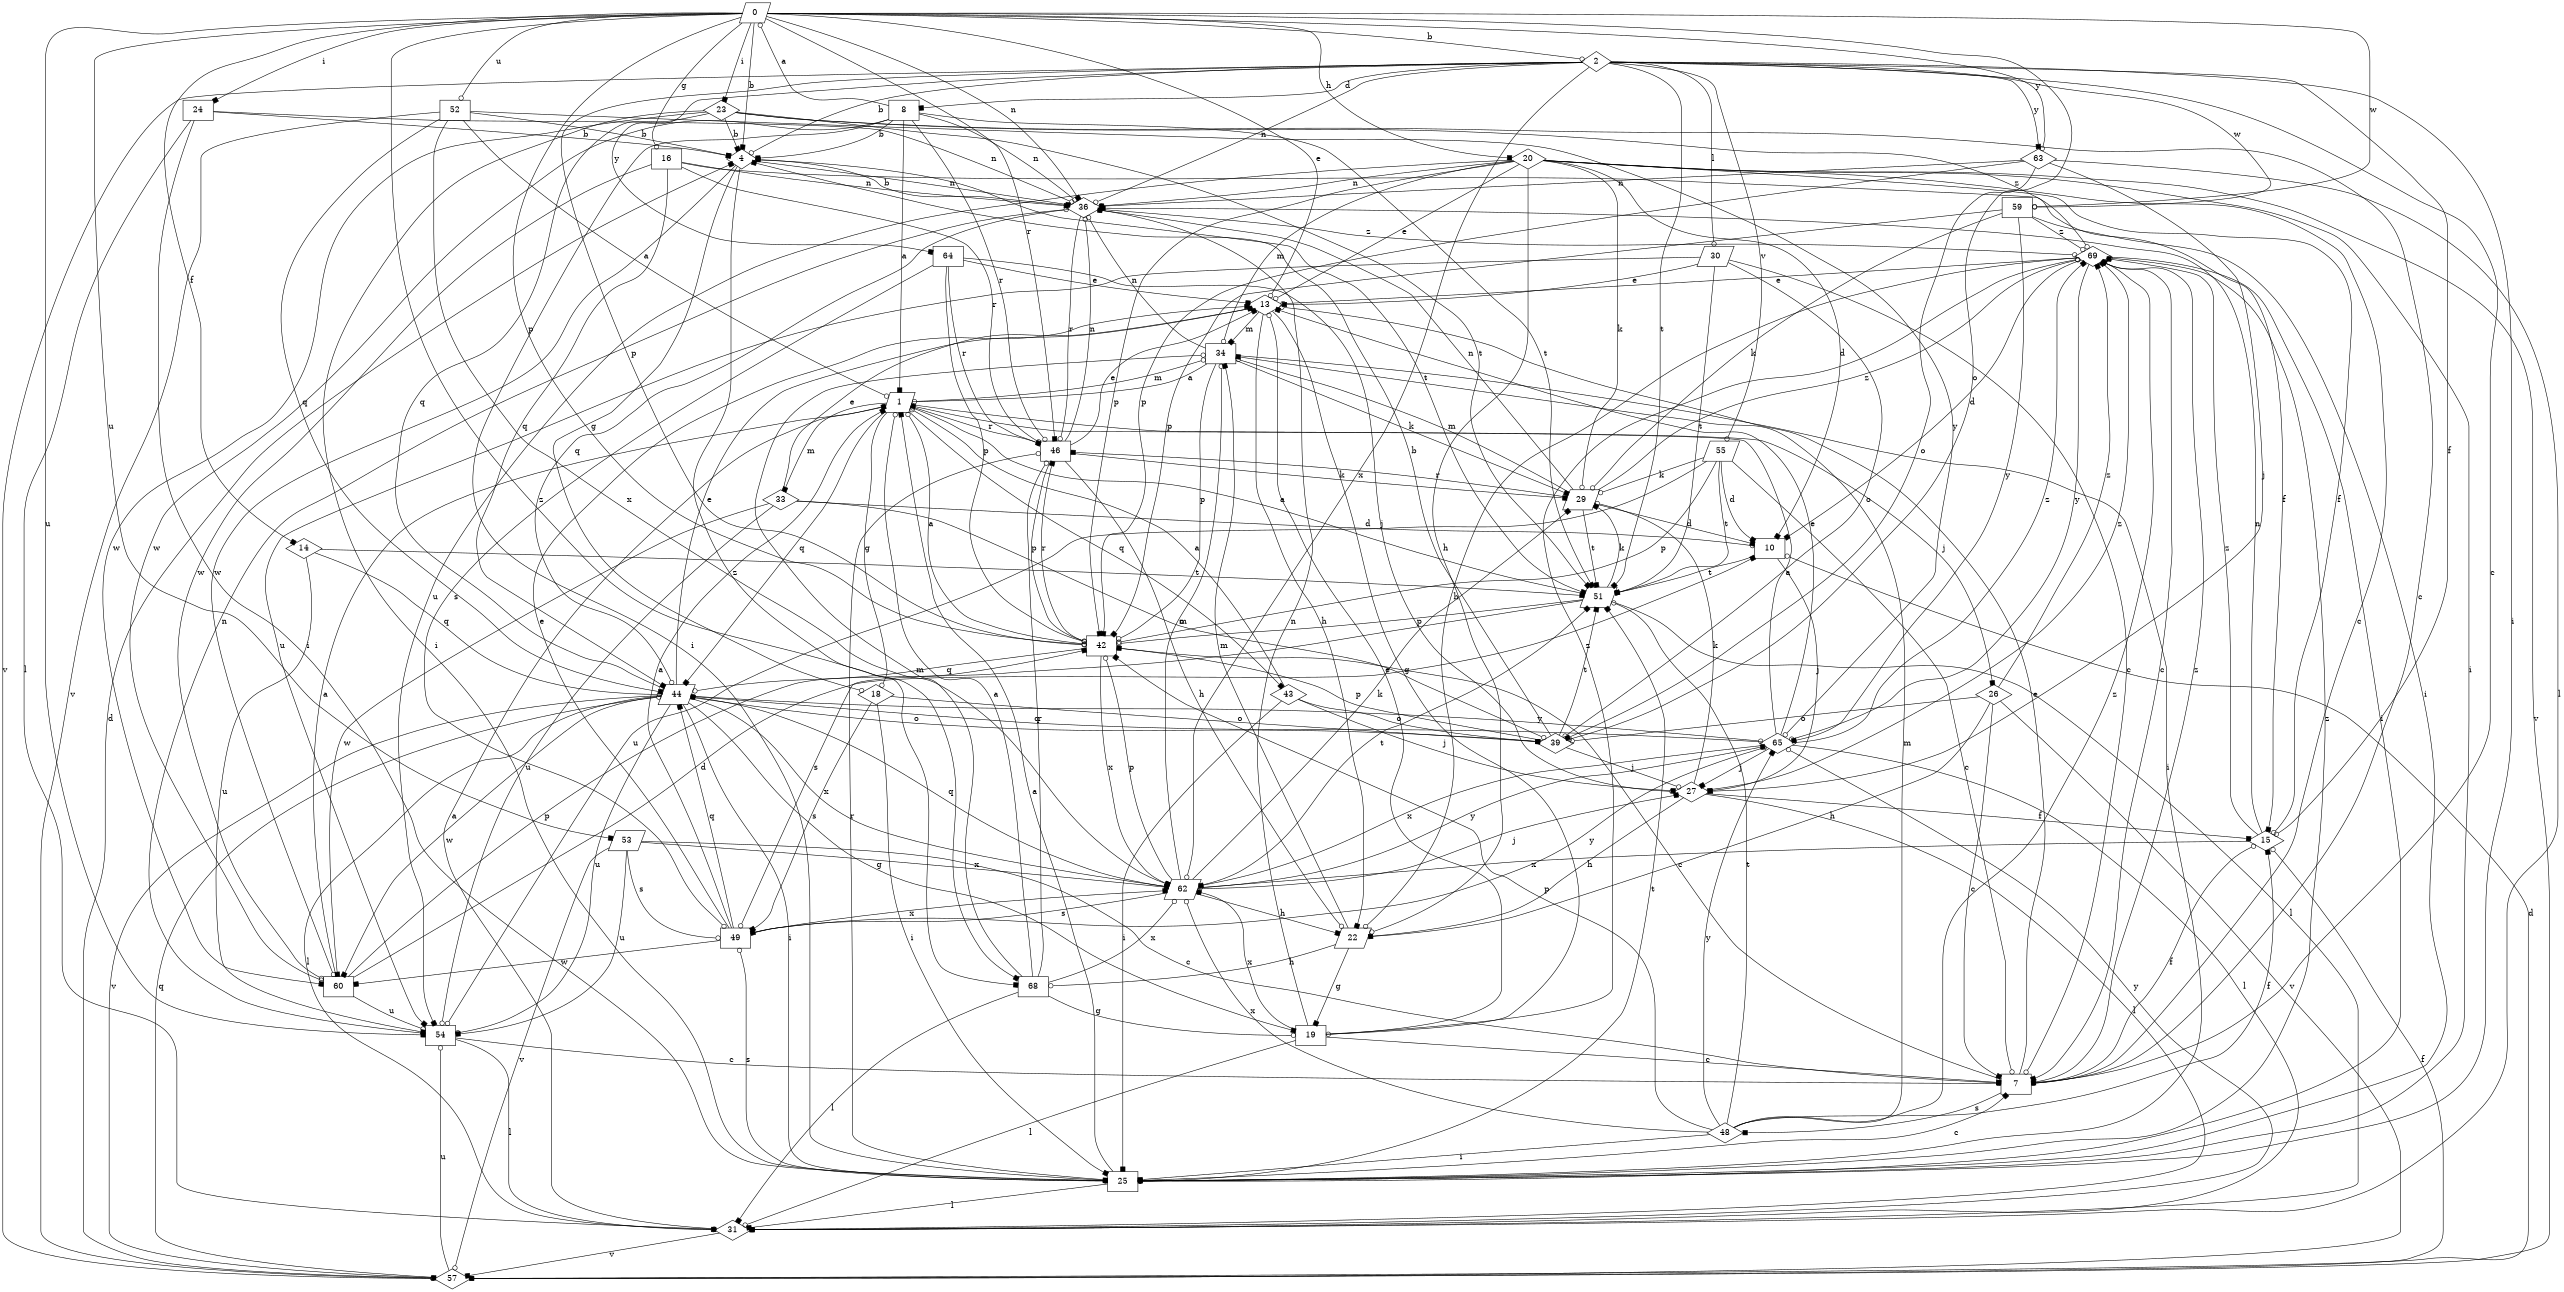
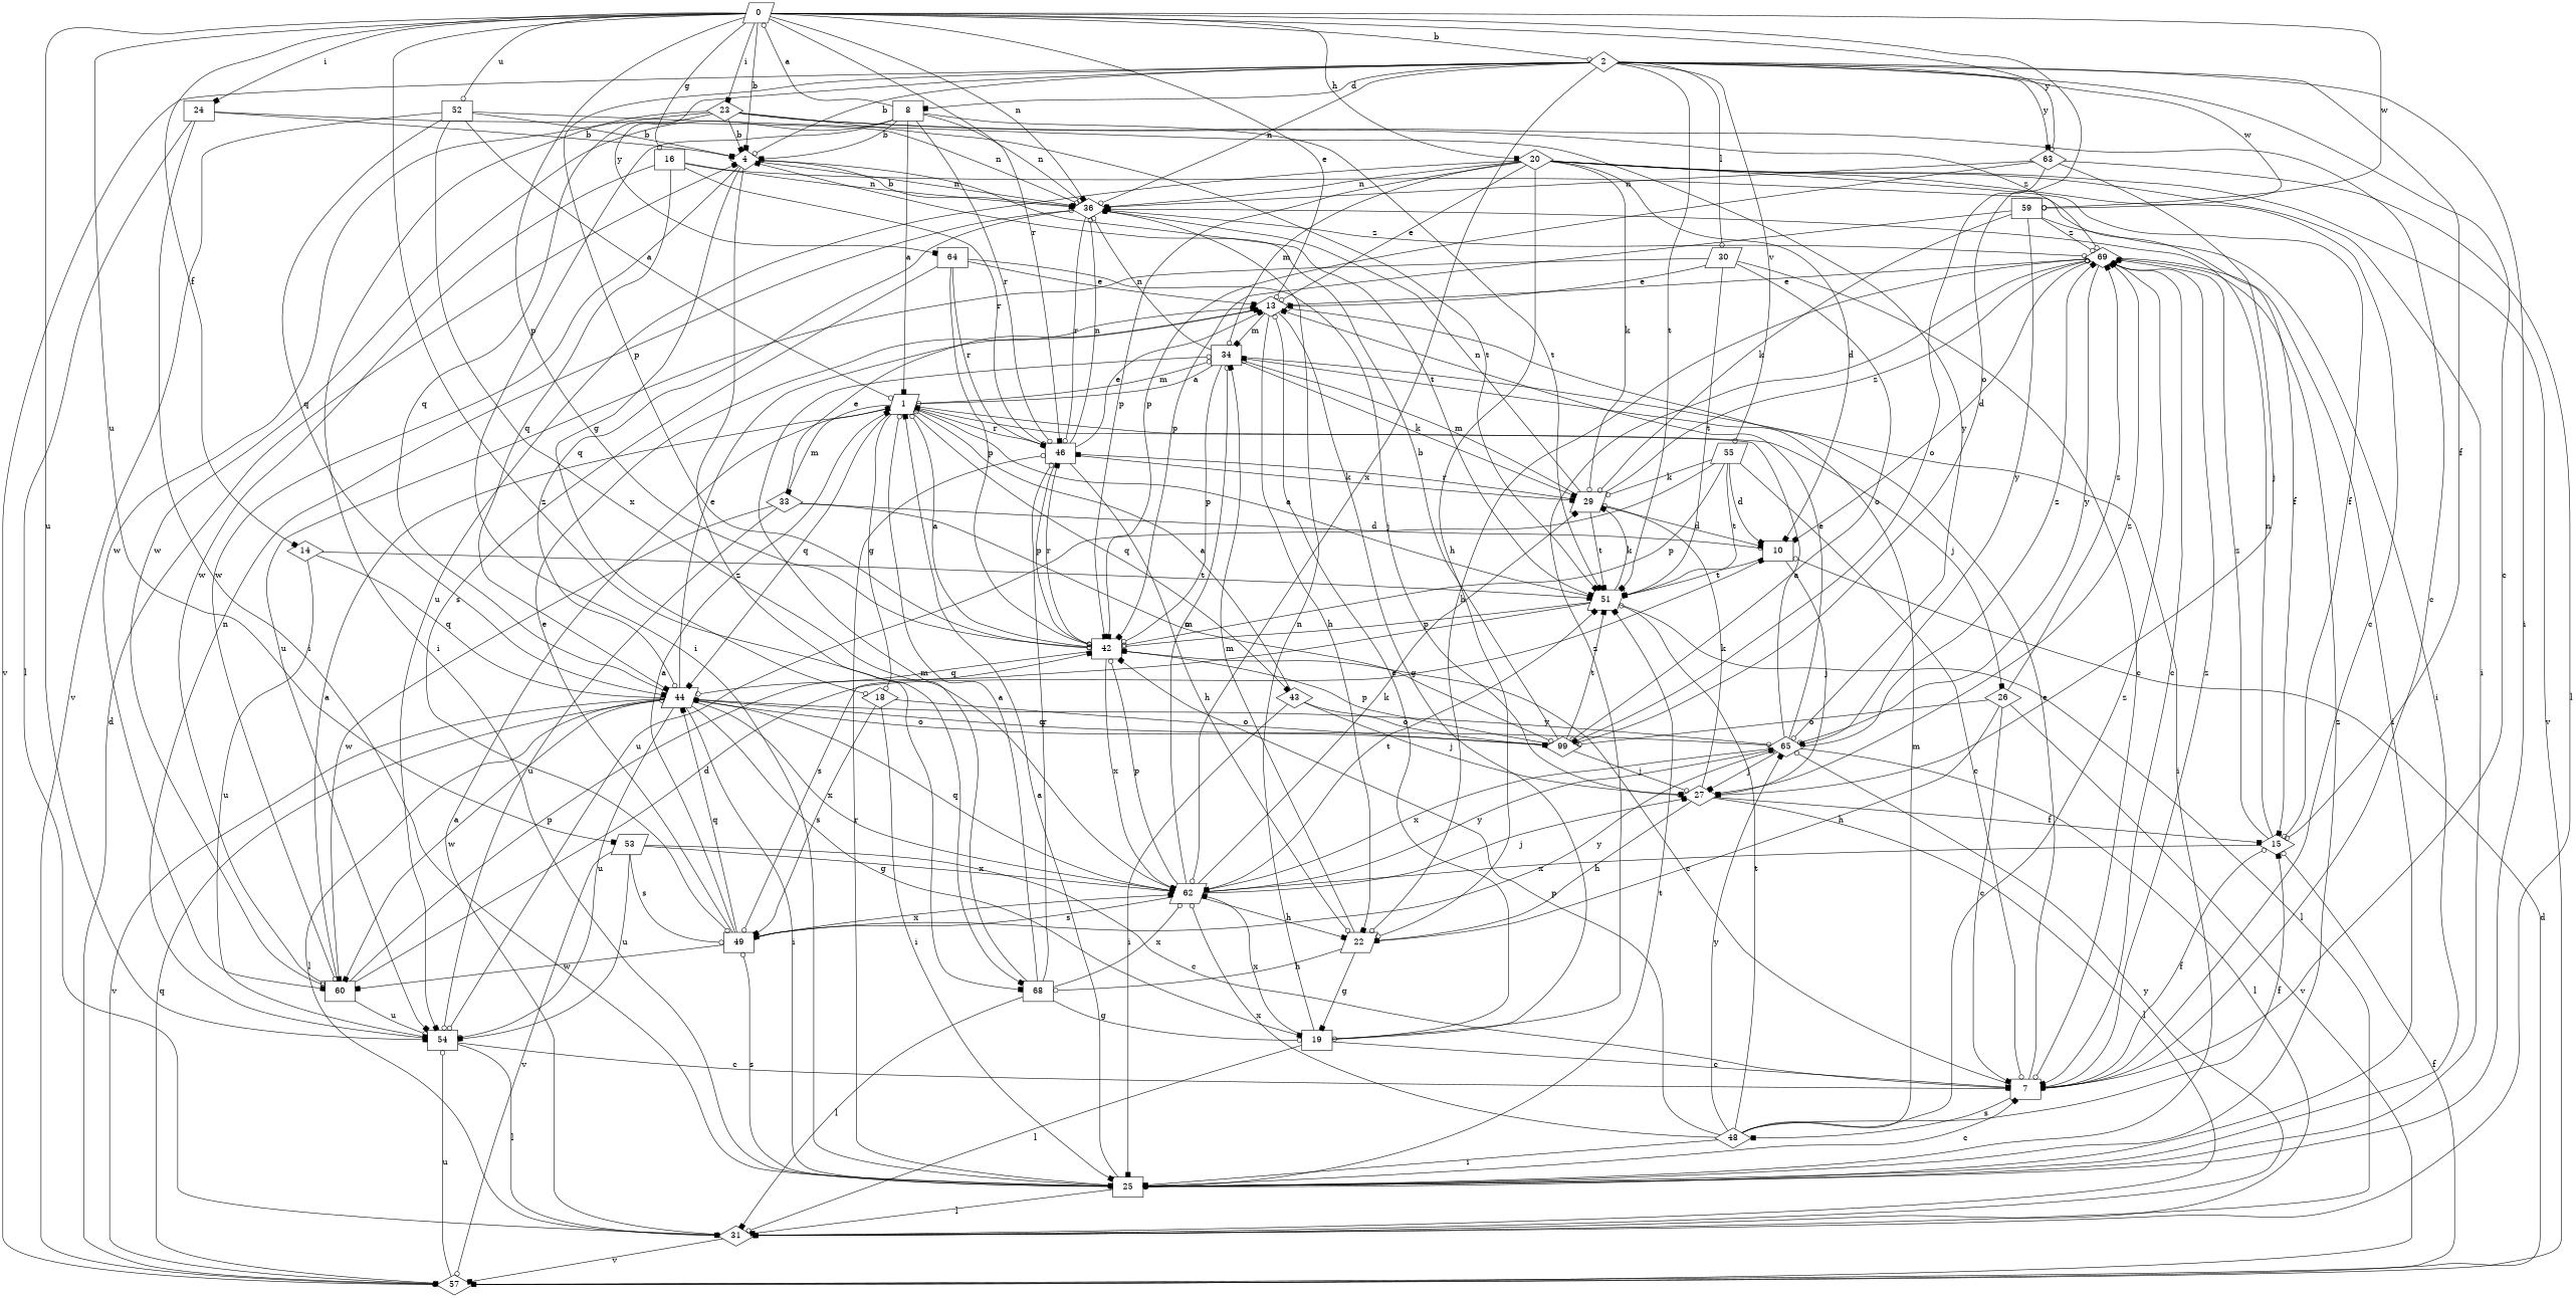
  strict digraph {
    node [shape=diamond]
    edge [arrowhead=box]
    0 [shape=parallelogram]
    2
    4
    13
    14
    16 [shape=box]
    20
    23
    24 [shape=box]
    36
-   39
+   39 [label=99]
    42 [shape=box]
    46 [shape=box]
    52 [shape=box]
    53 [shape=parallelogram]
    54 [shape=box]
    59 [shape=box]
    63
    68 [shape=box]
    7 [shape=box]
    8 [shape=box]
    15
    25 [shape=box]
    30 [shape=parallelogram]
    51 [shape=parallelogram]
    55 [shape=parallelogram]
    57
    62 [shape=parallelogram]
    64 [shape=box]
    18
    60 [shape=box]
    34 [shape=box]
    19 [shape=box]
    22 [shape=parallelogram]
    44 [shape=parallelogram]
    10 [shape=box]
    29 [shape=parallelogram]
    69
    31
    27
    1 [shape=parallelogram]
    65
    49 [shape=box]
    26
    33
    43
    48
    0 -> 2 [arrowhead=odot label=b]
    0 -> 4 [label=b]
    0 -> 13 [arrowhead=odot label=e]
    0 -> 14 [label=f]
    0 -> 16 [arrowhead=odot label=g]
    0 -> 20 [label=h]
    0 -> 23 [label=i]
    0 -> 24 [label=i]
    0 -> 36 [label=n]
    0 -> 39 [arrowhead=odot label=o]
    0 -> 42 [arrowhead=odot label=p]
    0 -> 46 [label=r]
    0 -> 52 [arrowhead=odot label=u]
    0 -> 53 [label=u]
    0 -> 54 [label=u]
    0 -> 59 [arrowhead=odot label=w]
    0 -> 63 [arrowhead=odot label=y]
    0 -> 68 [label=z]
    2 -> 4 [arrowhead=odot label=b]
    2 -> 36 [arrowhead=odot label=n]
    2 -> 42 [arrowhead=odot label=p]
    2 -> 59 [arrowhead=odot label=w]
    2 -> 63 [label=y]
    2 -> 7 [arrowhead=odot label=c]
    2 -> 8 [label=d]
    2 -> 15 [arrowhead=odot label=f]
    2 -> 25 [arrowhead=odot label=i]
    2 -> 30 [arrowhead=odot label=l]
    2 -> 51 [label=t]
    2 -> 55 [arrowhead=odot label=v]
    2 -> 57 [arrowhead=odot label=v]
    2 -> 62 [arrowhead=odot label=x]
    2 -> 64 [label=y]
    4 -> 36 [label=n]
    4 -> 68 [label=z]
    4 -> 51 [label=t]
    4 -> 18 [arrowhead=odot label=g]
    4 -> 60 [arrowhead=odot label=w]
    13 -> 34 [label=m]
    13 -> 19 [arrowhead=odot label=g]
    13 -> 22 [label=h]
    14 -> 54 [label=u]
    14 -> 51 [label=t]
    14 -> 44 [arrowhead=odot label=q]
    16 -> 36 [label=n]
    16 -> 46 [arrowhead=odot label=r]
    16 -> 15 [label=f]
    16 -> 60 [arrowhead=odot label=w]
    16 -> 44 [label=q]
    20 -> 13 [arrowhead=odot label=e]
    20 -> 36 [arrowhead=odot label=n]
    20 -> 42 [label=p]
    20 -> 54 [label=u]
    20 -> 7 [arrowhead=odot label=c]
    20 -> 15 [arrowhead=odot label=f]
    20 -> 25 [arrowhead=odot label=i]
    20 -> 57 [label=v]
    20 -> 34 [arrowhead=odot label=m]
    20 -> 22 [arrowhead=odot label=h]
    20 -> 10 [label=d]
    20 -> 29 [arrowhead=odot label=k]
    23 -> 4 [label=b]
    23 -> 7 [label=c]
    23 -> 25 [arrowhead=odot label=i]
    23 -> 51 [label=t]
    23 -> 60 [label=w]
    23 -> 44 [arrowhead=odot label=q]
    23 -> 69 [arrowhead=odot label=z]
    24 -> 4 [label=b]
    24 -> 36 [arrowhead=odot label=n]
    24 -> 25 [label=i]
    24 -> 31 [arrowhead=odot label=l]
-   36 -> 4 [label=b]
+   36 -> 4 [arrowhead=odot label=b]
    36 -> 46 [arrowhead=odot label=r]
    36 -> 44 [arrowhead=odot label=q]
    36 -> 69 [arrowhead=odot label=z]
    39 -> 4 [label=b]
    39 -> 42 [label=p]
    39 -> 51 [label=t]
    39 -> 27 [arrowhead=odot label=j]
    42 -> 46 [label=r]
    42 -> 7 [arrowhead=odot label=c]
    42 -> 62 [label=x]
    42 -> 44 [arrowhead=odot label=q]
    42 -> 1 [arrowhead=odot label=a]
    46 -> 13 [label=e]
    46 -> 36 [arrowhead=odot label=n]
    46 -> 42 [arrowhead=odot label=p]
    46 -> 22 [arrowhead=odot label=h]
    46 -> 29 [label=k]
    52 -> 4 [label=b]
    52 -> 57 [arrowhead=odot label=v]
    52 -> 62 [label=x]
    52 -> 44 [label=q]
    52 -> 1 [arrowhead=odot label=a]
    52 -> 65 [arrowhead=odot label=y]
    53 -> 54 [label=u]
    53 -> 7 [label=c]
    53 -> 57 [arrowhead=odot label=v]
    53 -> 62 [arrowhead=odot label=x]
    53 -> 49 [arrowhead=odot label=s]
    54 -> 36 [arrowhead=odot label=n]
    54 -> 7 [arrowhead=odot label=c]
    54 -> 31 [arrowhead=odot label=l]
    59 -> 42 [label=p]
    59 -> 25 [arrowhead=odot label=i]
    59 -> 29 [arrowhead=odot label=k]
    59 -> 69 [arrowhead=odot label=z]
    59 -> 65 [label=y]
    63 -> 36 [label=n]
    63 -> 39 [label=o]
    63 -> 42 [label=p]
    63 -> 31 [arrowhead=odot label=l]
    63 -> 27 [label=j]
    68 -> 46 [arrowhead=odot label=r]
    68 -> 62 [arrowhead=odot label=x]
    68 -> 34 [arrowhead=odot label=m]
    68 -> 19 [arrowhead=odot label=g]
    68 -> 31 [label=l]
    68 -> 1 [arrowhead=odot label=a]
    7 -> 13 [arrowhead=odot label=e]
    7 -> 15 [arrowhead=odot label=f]
    7 -> 69 [label=z]
    7 -> 48 [label=s]
    8 -> 0 [arrowhead=odot label=a]
    8 -> 4 [label=b]
    8 -> 36 [arrowhead=odot label=n]
    8 -> 46 [arrowhead=odot label=r]
    8 -> 25 [label=i]
    8 -> 51 [label=t]
    8 -> 60 [arrowhead=odot label=w]
    8 -> 1 [label=a]
    15 -> 36 [label=n]
    15 -> 62 [arrowhead=odot label=x]
    15 -> 69 [label=z]
    25 -> 46 [arrowhead=odot label=r]
    25 -> 7 [label=c]
    25 -> 51 [label=t]
    25 -> 69 [arrowhead=odot label=z]
    25 -> 31 [label=l]
    25 -> 1 [label=a]
    25 -> 49 [arrowhead=odot label=s]
    30 -> 13 [label=e]
    30 -> 39 [arrowhead=odot label=o]
    30 -> 54 [label=u]
    30 -> 7 [arrowhead=odot label=c]
    30 -> 51 [label=t]
    51 -> 42 [arrowhead=odot label=p]
    51 -> 29 [label=k]
    51 -> 31 [label=l]
    51 -> 1 [arrowhead=odot label=a]
    51 -> 49 [arrowhead=odot label=s]
    55 -> 42 [arrowhead=odot label=p]
    55 -> 54 [arrowhead=odot label=u]
    55 -> 7 [arrowhead=odot label=c]
    55 -> 51 [label=t]
    55 -> 10 [label=d]
    55 -> 29 [arrowhead=odot label=k]
    57 -> 4 [label=d]
    57 -> 54 [arrowhead=odot label=u]
    57 -> 15 [arrowhead=odot label=f]
    57 -> 44 [arrowhead=odot label=q]
    57 -> 10 [arrowhead=odot label=d]
    62 -> 42 [arrowhead=odot label=p]
    62 -> 51 [label=t]
    62 -> 34 [arrowhead=odot label=m]
    62 -> 22 [label=h]
    62 -> 44 [label=q]
    62 -> 29 [label=k]
    62 -> 27 [label=j]
    62 -> 65 [label=y]
    62 -> 49 [label=s]
    64 -> 13 [label=e]
    64 -> 42 [arrowhead=odot label=p]
    64 -> 46 [label=r]
    64 -> 27 [arrowhead=odot label=j]
    64 -> 49 [arrowhead=odot label=s]
    18 -> 39 [label=o]
    18 -> 25 [label=i]
    18 -> 49 [label=s]
    60 -> 42 [label=p]
    60 -> 54 [arrowhead=odot label=u]
    60 -> 10 [label=d]
    60 -> 1 [label=a]
    34 -> 36 [arrowhead=odot label=n]
    34 -> 42 [arrowhead=odot label=p]
    34 -> 25 [label=i]
    34 -> 29 [label=k]
    34 -> 1 [arrowhead=odot label=a]
    19 -> 13 [arrowhead=odot label=e]
    19 -> 36 [arrowhead=odot label=n]
    19 -> 7 [label=c]
    19 -> 62 [label=x]
    19 -> 69 [arrowhead=odot label=z]
    19 -> 31 [arrowhead=odot label=l]
    22 -> 68 [arrowhead=odot label=h]
    22 -> 34 [label=m]
    22 -> 19 [label=g]
    44 -> 13 [label=e]
    44 -> 39 [arrowhead=odot label=o]
    44 -> 54 [arrowhead=odot label=u]
    44 -> 25 [arrowhead=odot label=i]
    44 -> 57 [label=v]
    44 -> 62 [label=x]
    44 -> 60 [label=w]
    44 -> 19 [label=g]
    44 -> 31 [label=l]
    44 -> 65 [arrowhead=odot label=y]
    10 -> 51 [arrowhead=odot label=t]
    10 -> 27 [label=j]
    29 -> 36 [label=n]
    29 -> 46 [label=r]
    29 -> 51 [label=t]
    29 -> 34 [arrowhead=odot label=m]
    29 -> 10 [label=d]
    29 -> 69 [arrowhead=odot label=z]
    69 -> 13 [arrowhead=odot label=e]
    69 -> 7 [label=c]
    69 -> 25 [arrowhead=odot label=i]
    69 -> 22 [arrowhead=odot label=h]
    69 -> 10 [label=d]
    69 -> 65 [arrowhead=odot label=y]
    31 -> 57 [label=v]
    31 -> 1 [arrowhead=odot label=a]
    31 -> 65 [arrowhead=odot label=y]
    27 -> 15 [label=f]
    27 -> 22 [arrowhead=odot label=h]
    27 -> 29 [arrowhead=odot label=k]
    27 -> 69 [label=z]
    27 -> 31 [arrowhead=odot label=l]
    1 -> 46 [arrowhead=odot label=r]
    1 -> 18 [arrowhead=odot label=g]
    1 -> 34 [arrowhead=odot label=m]
    1 -> 44 [label=q]
    1 -> 26 [label=j]
    1 -> 33 [label=m]
    1 -> 43 [label=q]
    65 -> 13 [label=e]
    65 -> 62 [label=x]
    65 -> 44 [arrowhead=odot label=q]
    65 -> 69 [label=z]
    65 -> 31 [label=l]
    65 -> 27 [label=j]
    65 -> 1 [label=a]
    49 -> 13 [label=e]
    49 -> 62 [label=x]
    49 -> 60 [label=w]
    49 -> 44 [label=q]
    49 -> 1 [label=a]
    49 -> 65 [arrowhead=odot label=y]
    26 -> 39 [arrowhead=odot label=o]
    26 -> 7 [label=c]
    26 -> 57 [arrowhead=odot label=v]
    26 -> 22 [label=h]
    26 -> 69 [label=z]
    33 -> 13 [arrowhead=odot label=e]
    33 -> 39 [arrowhead=odot label=o]
    33 -> 54 [arrowhead=odot label=u]
    33 -> 60 [label=w]
    33 -> 10 [arrowhead=odot label=d]
    43 -> 39 [label=o]
    43 -> 25 [label=i]
    43 -> 27 [label=j]
    43 -> 1 [arrowhead=odot label=a]
    48 -> 42 [label=p]
    48 -> 15 [label=f]
    48 -> 25 [label=i]
    48 -> 51 [arrowhead=odot label=t]
    48 -> 62 [arrowhead=odot label=x]
    48 -> 34 [label=m]
    48 -> 69 [label=z]
    48 -> 65 [label=y]
  }
